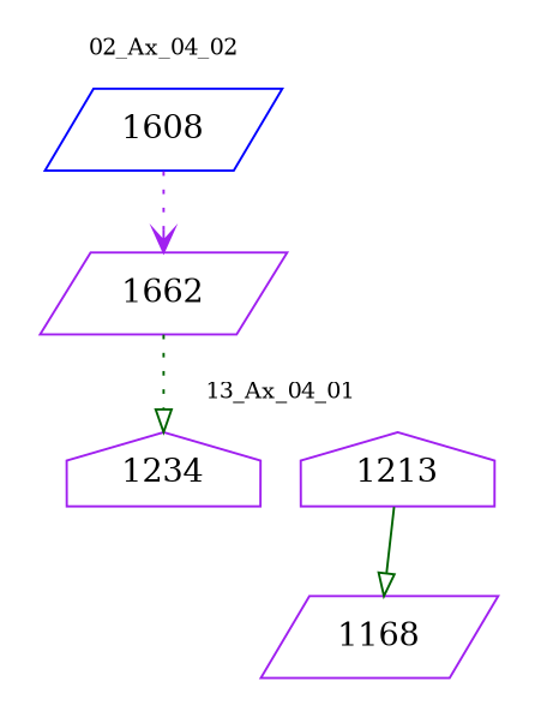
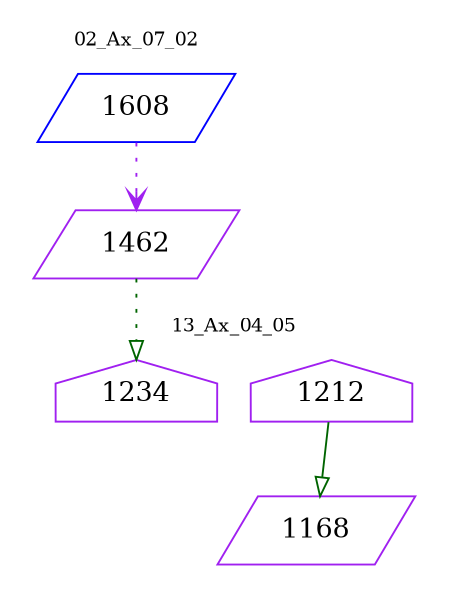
  digraph {
    node [color=purple shape=parallelogram]
    edge [arrowhead=onormal color=darkgreen style=dotted]
    n1 [color=blue label=1608]
-   n2 [label=1662]
-   n3 [label=1213 shape=house]
+   n2 [label=1462]
+   n3 [label=1212 shape=house]
    n4 [label=1168]
    n5 [label=1234 shape=house]
    subgraph cluster_1 {
      color=white
      fontsize=10
-     label="02_Ax_04_02"
+     label="02_Ax_07_02"
      n1
      n2
    }
    subgraph cluster_2 {
      color=white
      fontsize=10
-     label="13_Ax_04_01"
+     label="13_Ax_04_05"
      n3
      n4
      n5
    }
    n1 -> n2 [arrowhead=vee color=purple]
    n2 -> n5
    n3 -> n4 [style=solid]
  }
